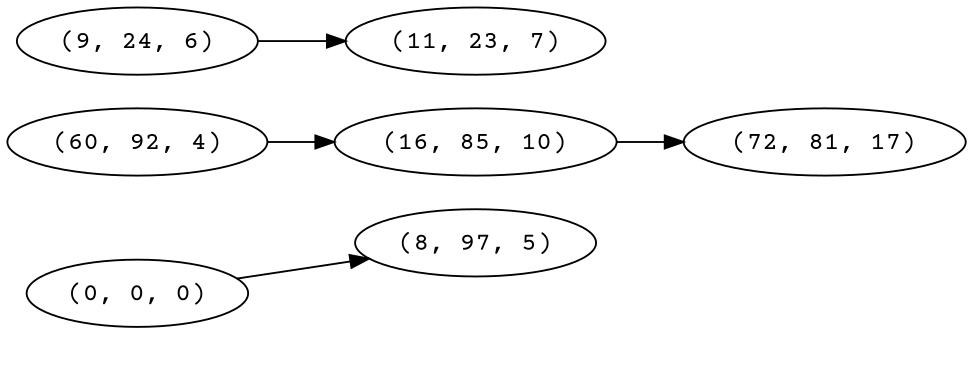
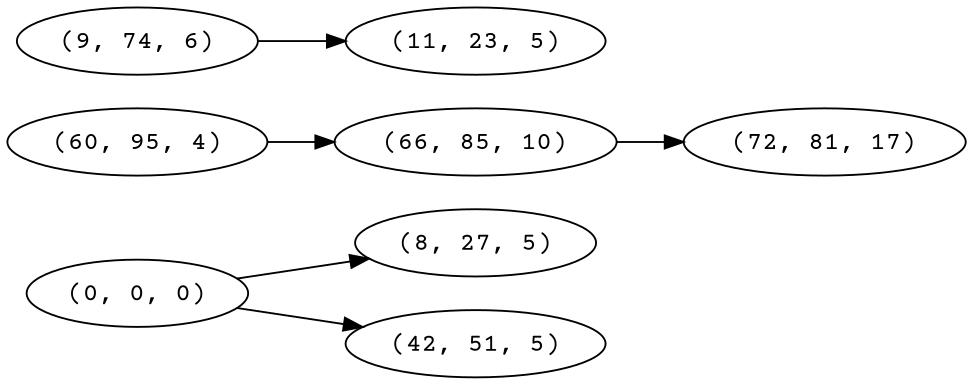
  digraph {
    fontname="Courier Prime"
    rankdir=LR
    node [fontname="Courier Prime"]
    edge [fontname="Courier Prime"]
    "(0, 0, 0)"
-   "(8, 27, 5)" [label="(8, 97, 5)"]
-   "(60, 92, 4)"
-   "(66, 85, 10)" [label="(16, 85, 10)"]
-   "(9, 24, 6)"
-   "(11, 23, 7)"
+   "(8, 27, 5)"
+   "(42, 51, 5)"
+   "(60, 92, 4)" [label="(60, 95, 4)"]
+   "(66, 85, 10)"
+   "(9, 24, 6)" [label="(9, 74, 6)"]
+   "(11, 23, 7)" [label="(11, 23, 5)"]
    n8 [label="(72, 81, 17)"]
    "(0, 0, 0)" -> "(8, 27, 5)"
+   "(0, 0, 0)" -> "(42, 51, 5)"
    "(60, 92, 4)" -> "(66, 85, 10)"
    "(66, 85, 10)" -> n8
    "(9, 24, 6)" -> "(11, 23, 7)"
  }
